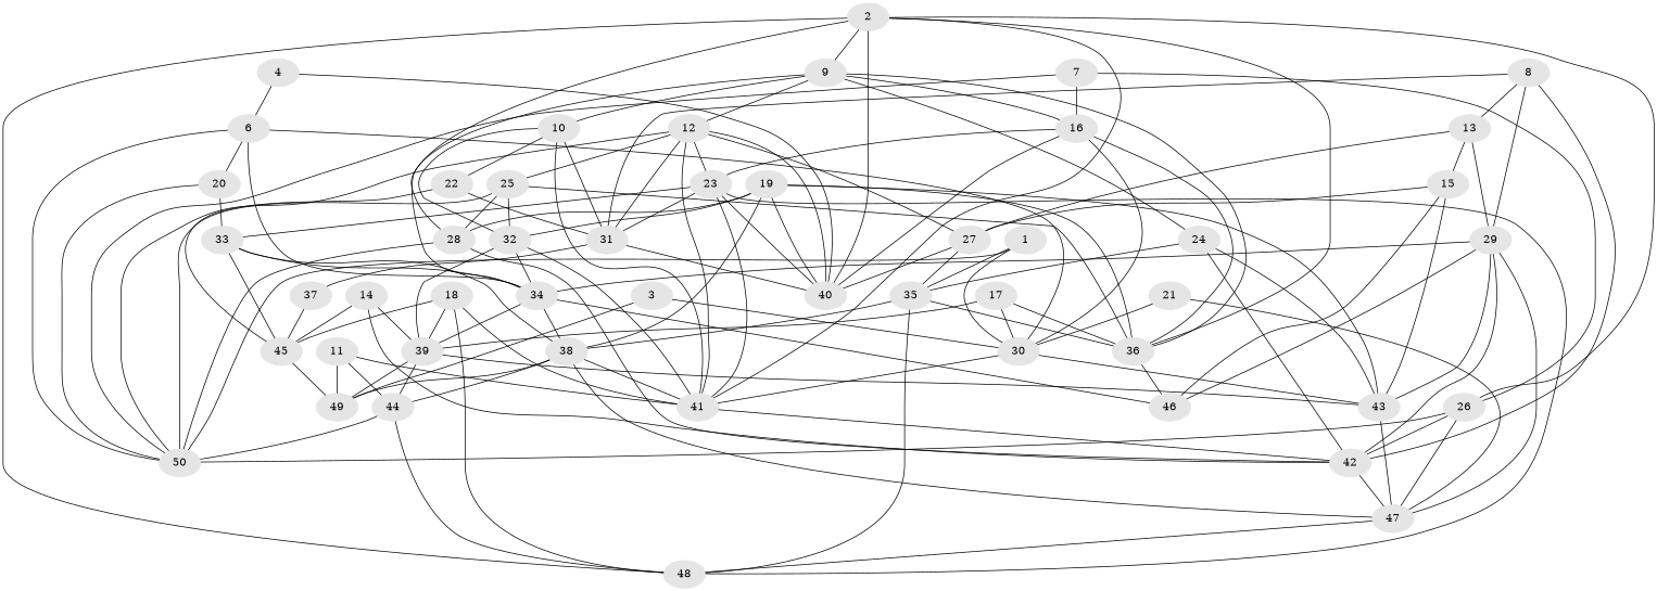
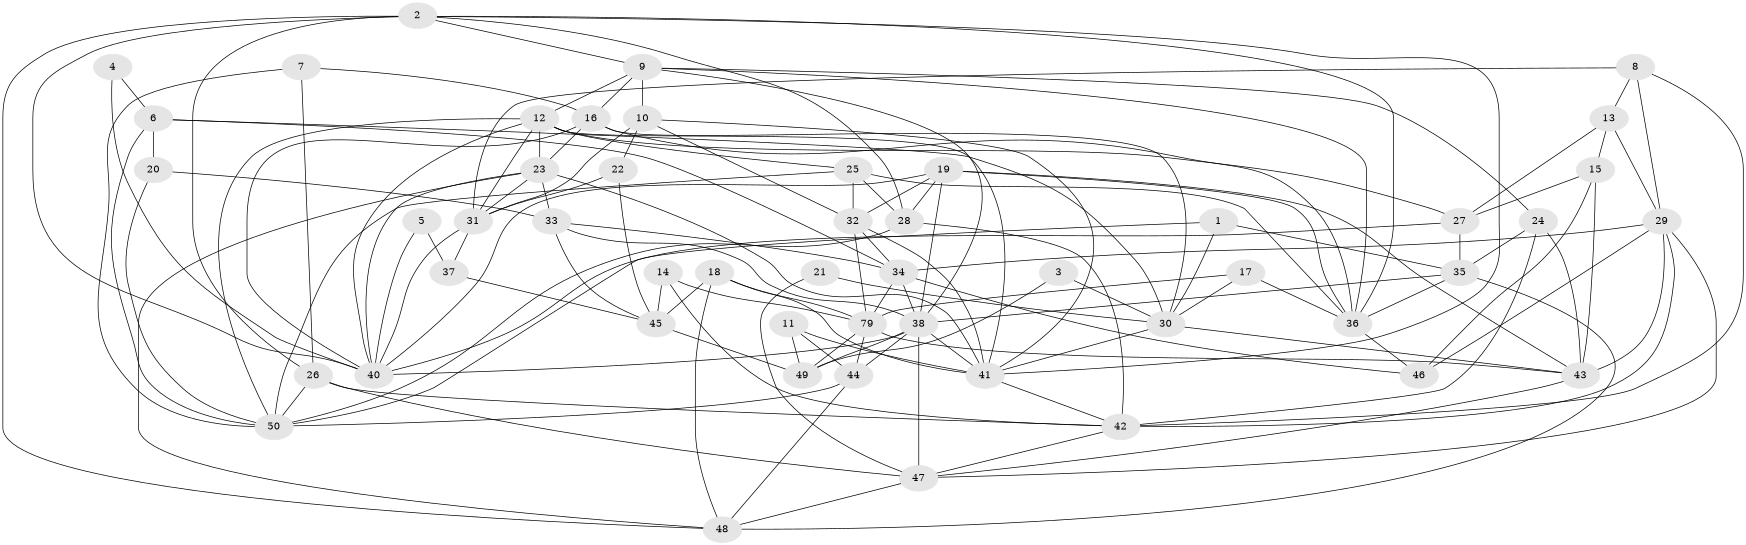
  graph {
    node [color=gray90 style=filled]
    edge [weight=1.0]
    1
    30
    35
    50
    41
    43
    36
    48
    38
    2
    9
    26
    28
    40
    16
    10
    12
    24
    42
    47
    46
    3
    49
    4
    6
    20
    34
+   5
    37
    45
    33
-   39
+   39 [label=79]
    7
    23
    8
    13
    29
    31
    27
    15
    22
    32
    25
    44
    11
    14
    17
    18
    19
    21
    1 -- 30
    1 -- 35
    1 -- 50
    30 -- 41
    30 -- 43
    35 -- 36
    35 -- 48
    35 -- 38
    41 -- 42
    43 -- 47
    36 -- 46
    38 -- 41
+   38 -- 40
    38 -- 47
    38 -- 49
    38 -- 44
    2 -- 41
    2 -- 36
    2 -- 48
    2 -- 9
    2 -- 26
    2 -- 28
    2 -- 40 [weight=2.0]
    9 -- 36
-   9 -- 34
+   9 -- 38
    9 -- 16
    9 -- 10
    9 -- 12
    9 -- 24
    26 -- 50
    26 -- 42
    26 -- 47
    28 -- 50
    28 -- 42
    16 -- 30
    16 -- 36
    16 -- 40
    16 -- 23
    10 -- 41
    10 -- 31 [weight=2.0]
    10 -- 22
    10 -- 32
    12 -- 50
    12 -- 41
    12 -- 40
    12 -- 23
    12 -- 31
    12 -- 27
    12 -- 25
    24 -- 35 [weight=2.0]
    24 -- 43
    24 -- 42
    42 -- 47
    47 -- 48
    3 -- 30
    3 -- 49
    4 -- 40
    4 -- 6
    6 -- 30
    6 -- 50
    6 -- 20
    6 -- 34
    20 -- 50
    20 -- 33
    34 -- 38
    34 -- 46
    34 -- 39
+   5 -- 40
+   5 -- 37
    37 -- 45
    45 -- 49
    33 -- 38
    33 -- 34
    33 -- 45
    39 -- 43
    39 -- 49
    39 -- 44
    7 -- 50
    7 -- 26
    7 -- 16
    23 -- 41
    23 -- 48
    23 -- 40
    23 -- 33
    23 -- 31
    8 -- 42
    8 -- 13
    8 -- 29
    8 -- 31
    13 -- 29
    13 -- 27
    13 -- 15
    29 -- 43 [weight=2.0]
    29 -- 42 [weight=2.0]
    29 -- 47
    29 -- 46
    29 -- 34
    31 -- 40
    31 -- 37
    27 -- 35
    27 -- 40
    15 -- 43 [weight=2.0]
    15 -- 46
    15 -- 27
    22 -- 45
    22 -- 31
    32 -- 41
    32 -- 34
    32 -- 39 [weight=2.0]
    25 -- 50
    25 -- 36
    25 -- 28
    25 -- 32
    44 -- 50
    44 -- 48
    11 -- 41 [weight=2.0]
    11 -- 49
    11 -- 44
    14 -- 42
    14 -- 45
    14 -- 39
    17 -- 30
    17 -- 36
    17 -- 39
    18 -- 41
    18 -- 48
    18 -- 45
    18 -- 39
    19 -- 43
    19 -- 36
    19 -- 38
    19 -- 28
    19 -- 40 [weight=2.0]
    19 -- 32
    21 -- 30
    21 -- 47
  }
